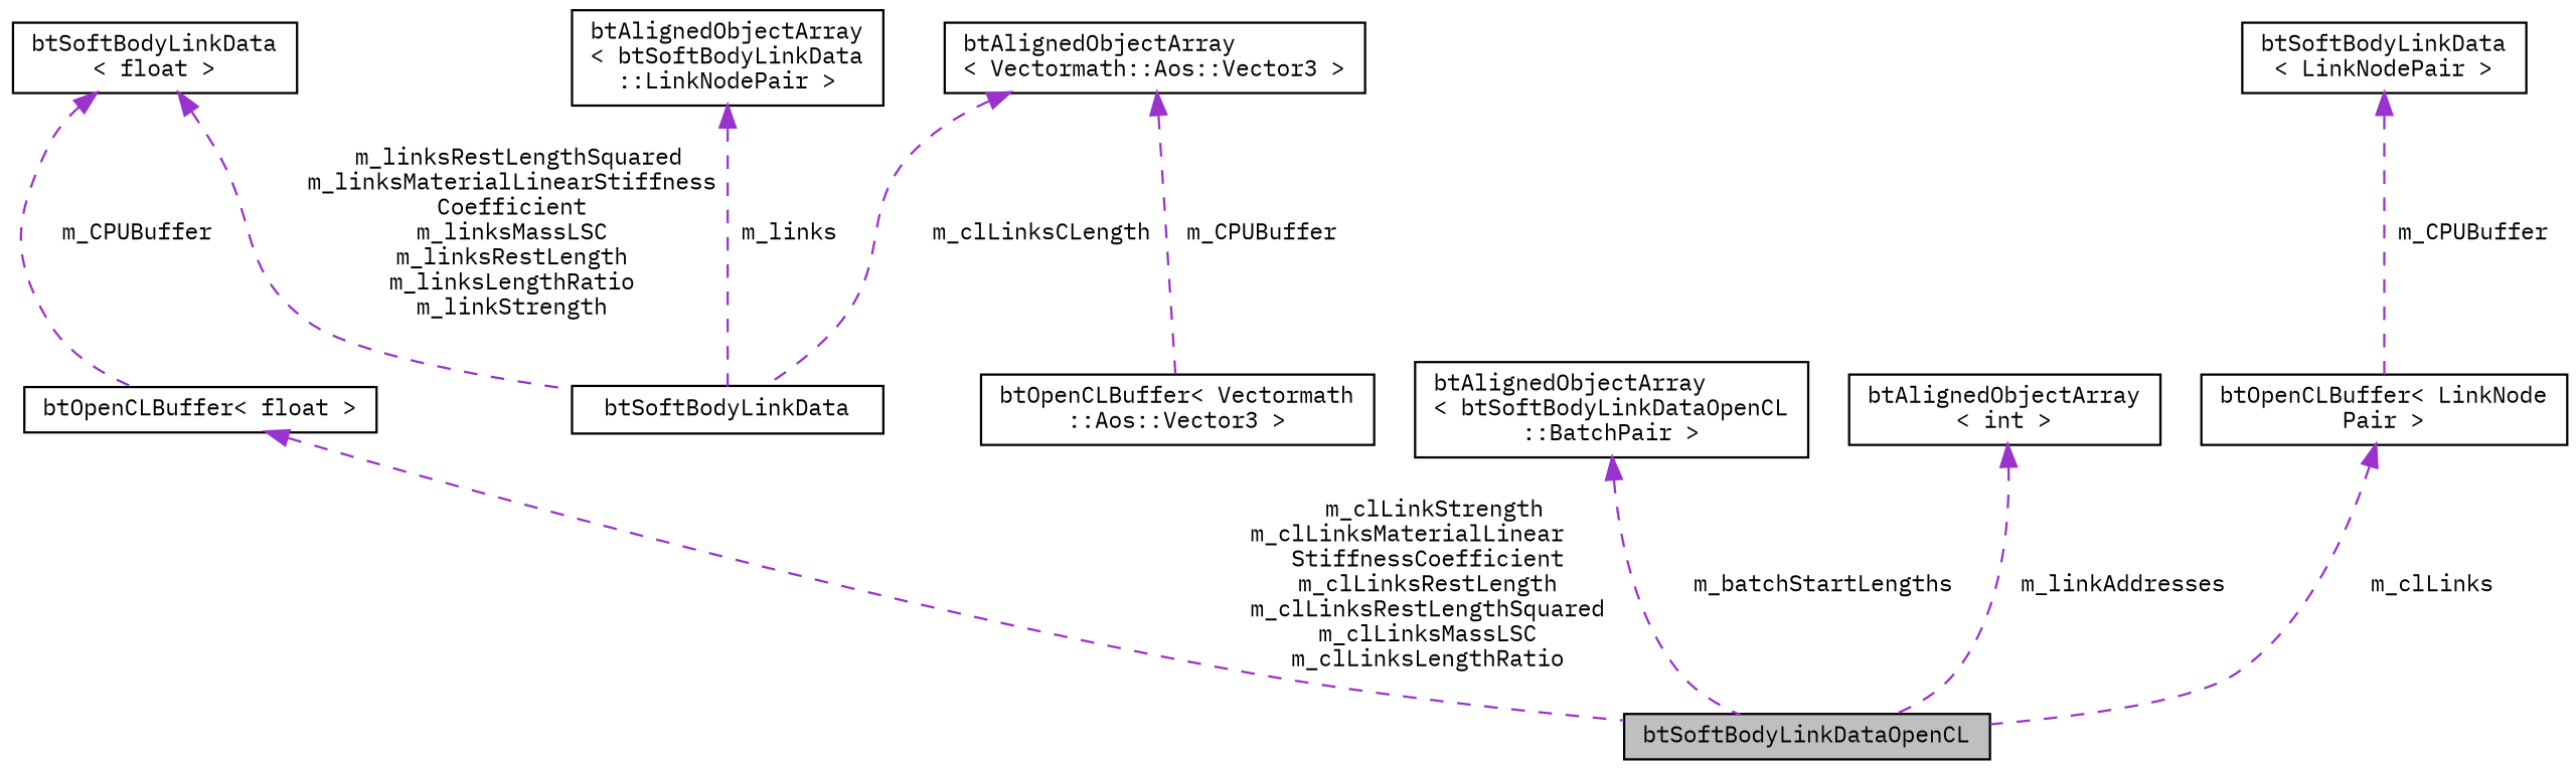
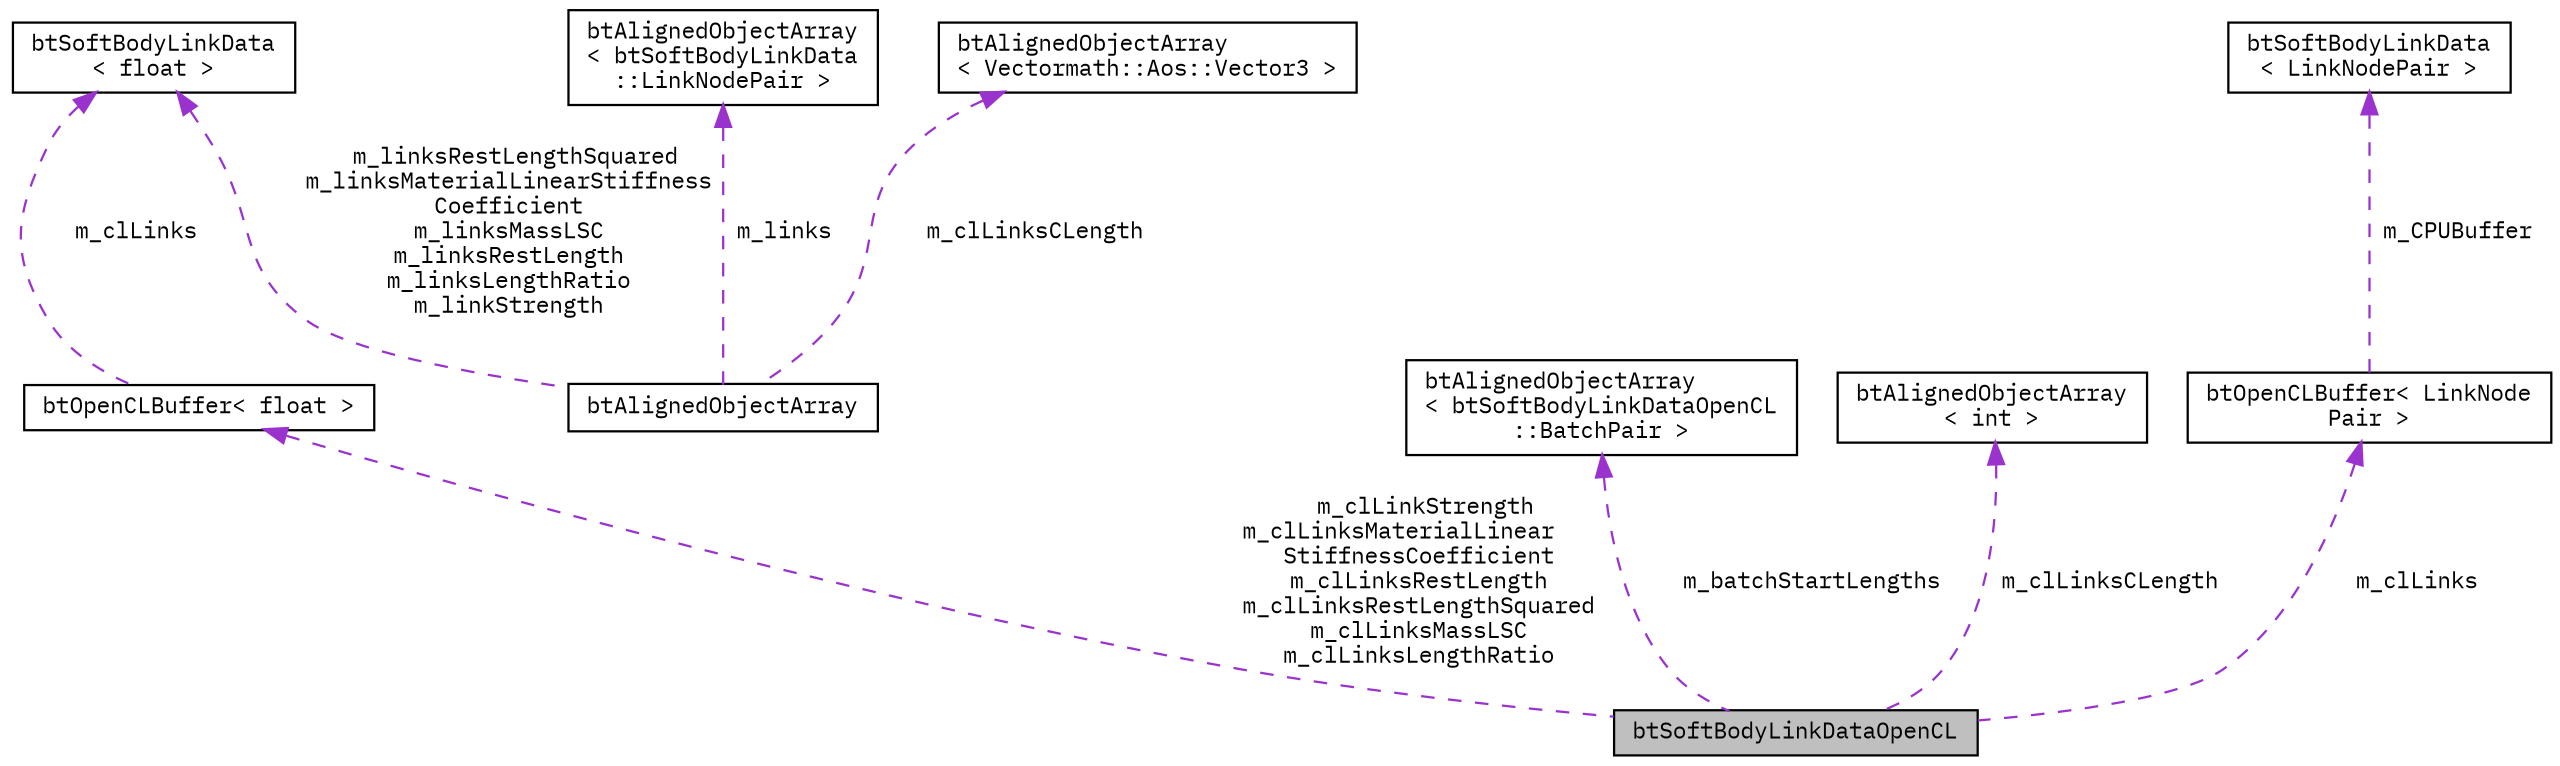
  digraph {
    fontname="IBM Plex Mono"
    rankdir=TB
    node [color=black fillcolor=white fontname="IBM Plex Mono" fontsize=10 shape=record style=filled]
    edge [color=darkorchid3 dir=back fontname="IBM Plex Mono" fontsize=10 labelfontname=Helvetica labelfontsize=10 style=dashed]
    n1 [fillcolor=grey75 fontcolor=black height=0.2 label=btSoftBodyLinkDataOpenCL width=0.4]
-   n2 [height=0.2 label=btSoftBodyLinkData width=0.4]
+   n2 [height=0.2 label=btAlignedObjectArray width=0.4]
    n3 [height=0.2 label="btAlignedObjectArray\l\< Vectormath::Aos::Vector3 \>" width=0.4]
-   n4 [height=0.2 label="btOpenCLBuffer\< Vectormath\l::Aos::Vector3 \>" width=0.4]
    n5 [height=0.2 label="btSoftBodyLinkData\l\< float \>" width=0.4]
    n6 [height=0.2 label="btOpenCLBuffer\< float \>" width=0.4]
    n7 [height=0.2 label="btAlignedObjectArray\l\< btSoftBodyLinkData\l::LinkNodePair \>" width=0.4]
    n8 [height=0.2 label="btAlignedObjectArray\l\< btSoftBodyLinkDataOpenCL\l::BatchPair \>" width=0.4]
    n9 [height=0.2 label="btAlignedObjectArray\l\< int \>" width=0.4]
    n10 [height=0.2 label="btOpenCLBuffer\< LinkNode\lPair \>" width=0.4]
    n11 [height=0.2 label="btSoftBodyLinkData\l\< LinkNodePair \>" width=0.4]
    n3 -> n2 [label=" m_clLinksCLength"]
-   n3 -> n4 [label=" m_CPUBuffer"]
    n5 -> n2 [label=" m_linksRestLengthSquared\nm_linksMaterialLinearStiffness\lCoefficient\nm_linksMassLSC\nm_linksRestLength\nm_linksLengthRatio\nm_linkStrength"]
-   n5 -> n6 [label=" m_CPUBuffer"]
+   n5 -> n6 [label=" m_clLinks"]
    n6 -> n1 [label=" m_clLinkStrength\nm_clLinksMaterialLinear\lStiffnessCoefficient\nm_clLinksRestLength\nm_clLinksRestLengthSquared\nm_clLinksMassLSC\nm_clLinksLengthRatio"]
    n7 -> n2 [label=" m_links"]
    n8 -> n1 [label=" m_batchStartLengths"]
-   n9 -> n1 [label=" m_linkAddresses"]
+   n9 -> n1 [label=" m_clLinksCLength"]
    n10 -> n1 [label=" m_clLinks"]
    n11 -> n10 [label=" m_CPUBuffer"]
  }
